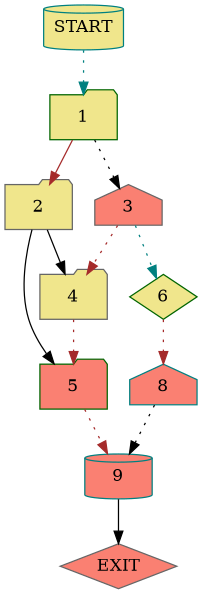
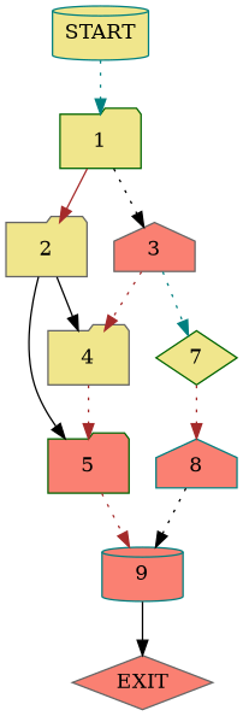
  digraph {
    node [color=gray40 fillcolor=khaki shape=folder style=filled]
    edge [color=brown style=dotted]
    n1 [color=teal label=START shape=cylinder]
    1 [color=darkgreen]
    2
    3 [fillcolor=salmon shape=house]
    n5 [fillcolor=salmon label=EXIT shape=diamond]
    4
    5 [color=darkgreen fillcolor=salmon]
-   6 [color=darkgreen shape=diamond]
+   6 [color=darkgreen shape=diamond label=7]
    9 [color=teal fillcolor=salmon shape=cylinder]
    8 [color=teal fillcolor=salmon shape=house]
    n1 -> 1 [color=teal]
    1 -> 2 [style=solid]
    1 -> 3 [color=black]
    2 -> 4 [color=black style=solid]
    2 -> 5 [color=black style=solid]
    3 -> 4
    3 -> 6 [color=teal]
    4 -> 5
    5 -> 9
    6 -> 8
    9 -> n5 [color=black style=solid]
    8 -> 9 [color=black]
  }
